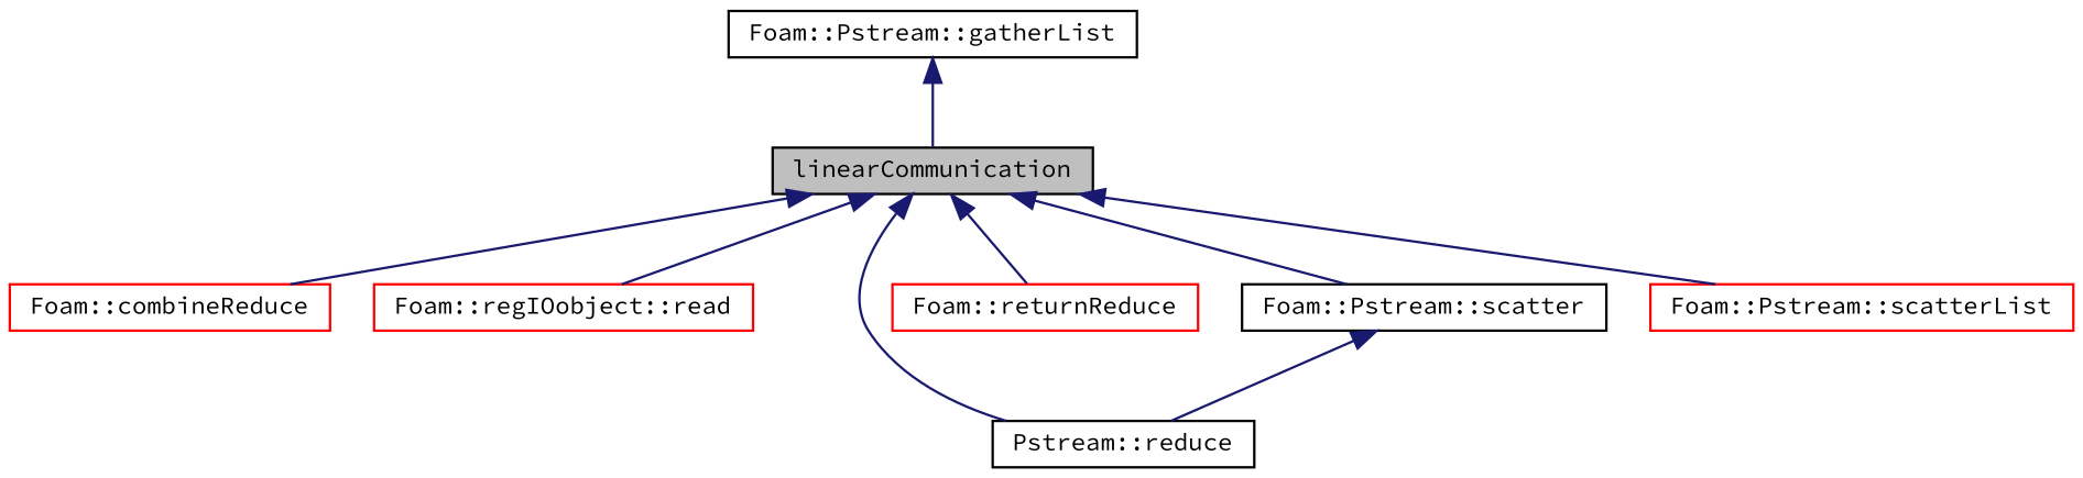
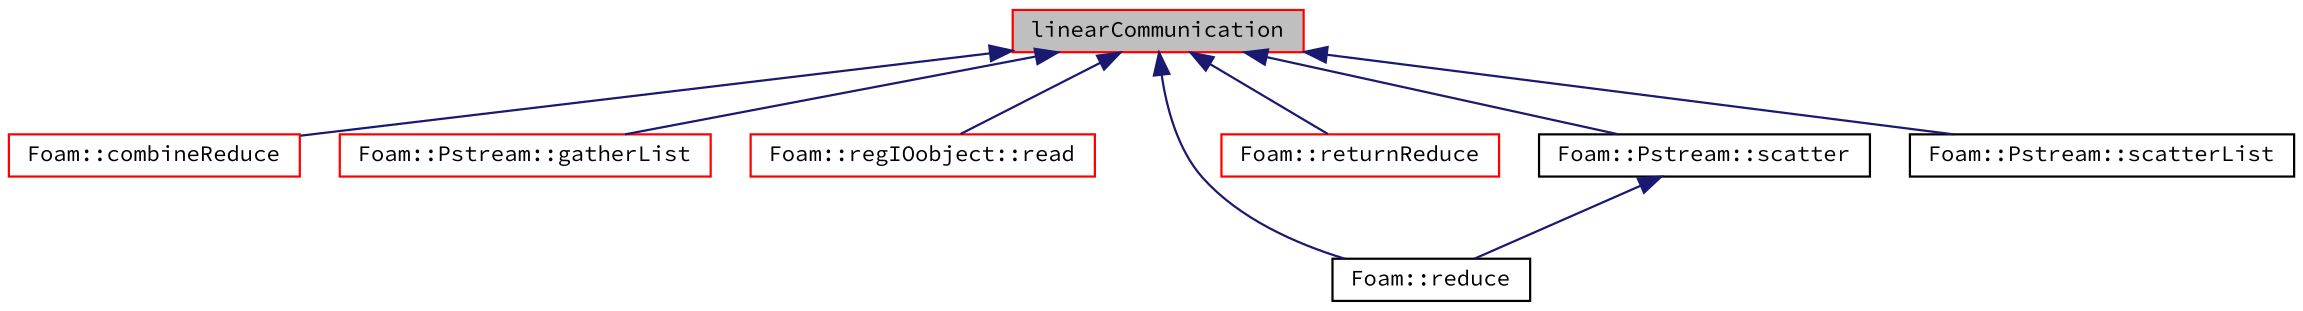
  digraph {
    fontname="Source Code Pro"
    rankdir=TB
    node [color=black fontname="Source Code Pro" fontsize=10 shape=record]
    edge [color=midnightblue dir=back fontname="Source Code Pro" fontsize=10 labelfontname=Helvetica labelfontsize=10 style=solid]
-   n1 [fillcolor=grey75 fontcolor=black height=0.2 label=linearCommunication style=filled width=0.4]
+   n1 [color=red fillcolor=grey75 fontcolor=black height=0.2 label=linearCommunication style=filled width=0.4]
    n2 [color=red height=0.2 label="Foam::combineReduce" width=0.4]
-   n3 [height=0.2 label="Foam::Pstream::gatherList" width=0.4]
+   n3 [color=red height=0.2 label="Foam::Pstream::gatherList" width=0.4]
    n4 [color=red height=0.2 label="Foam::regIOobject::read" width=0.4]
-   n5 [height=0.2 label="Pstream::reduce" width=0.4]
+   n5 [height=0.2 label="Foam::reduce" width=0.4]
    n6 [color=red height=0.2 label="Foam::returnReduce" width=0.4]
    n7 [height=0.2 label="Foam::Pstream::scatter" width=0.4]
-   n8 [color=red height=0.2 label="Foam::Pstream::scatterList" width=0.4]
+   n8 [height=0.2 label="Foam::Pstream::scatterList" width=0.4]
    n1 -> n2
-   n3 -> n1
+   n1 -> n3
    n1 -> n4
    n1 -> n5
    n1 -> n6
    n1 -> n7
    n1 -> n8
    n7 -> n5
  }
